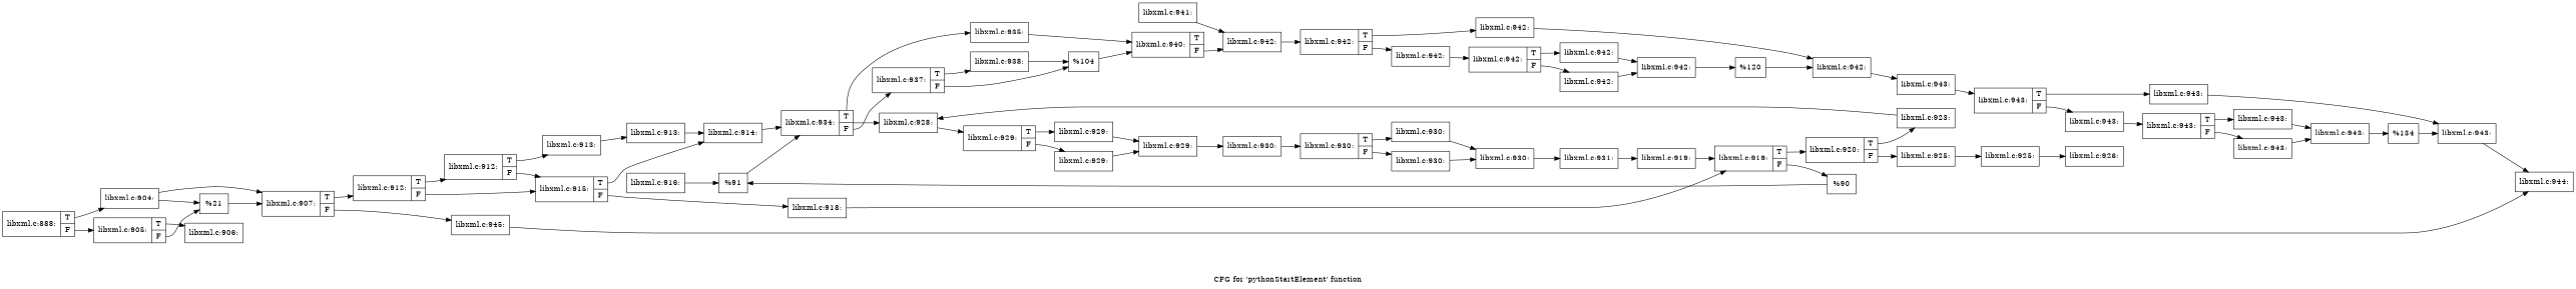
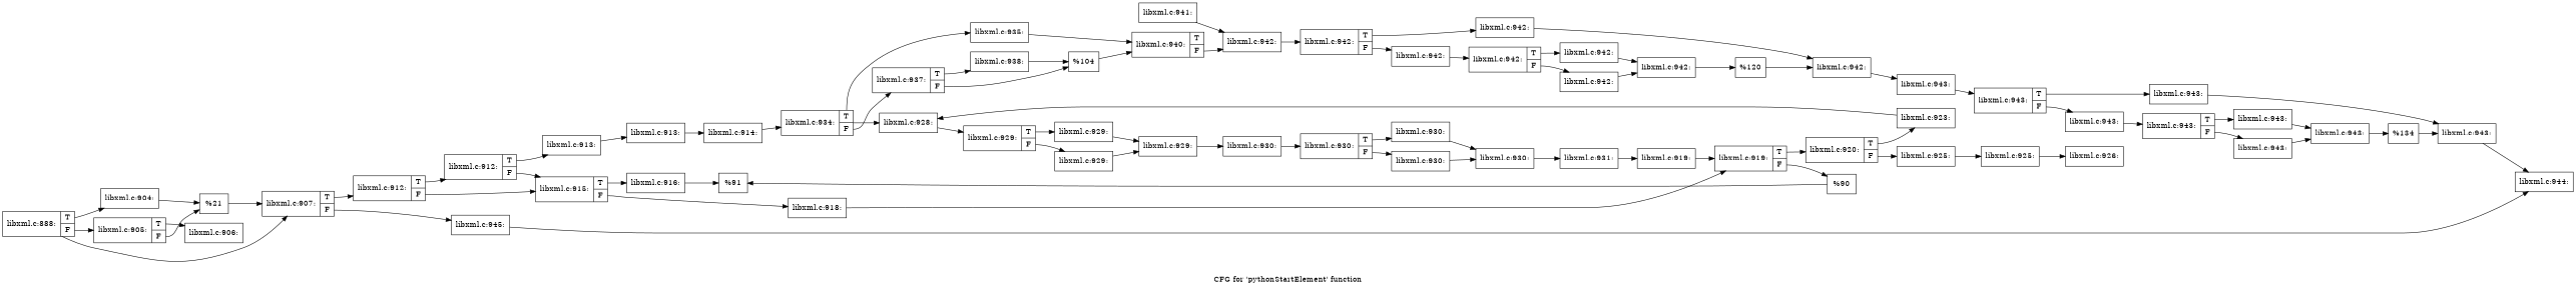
  digraph {
    label="CFG for 'pythonStartElement' function"
    rankdir=LR
    node [shape=record]
    n1 [label="{libxml.c:888:|{<s0>T|<s1>F}}"]
    n2 [label="{libxml.c:904:}"]
    n3 [label="{libxml.c:905:|{<s0>T|<s1>F}}"]
    n4 [label="{libxml.c:907:|{<s0>T|<s1>F}}"]
    n5 [label="{%21}"]
    n6 [label="{libxml.c:906:}"]
    n7 [label="{libxml.c:912:|{<s0>T|<s1>F}}"]
    n8 [label="{libxml.c:945:}"]
    n9 [label="{libxml.c:912:|{<s0>T|<s1>F}}"]
    n10 [label="{libxml.c:915:|{<s0>T|<s1>F}}"]
    n11 [label="{libxml.c:944:}"]
    n12 [label="{libxml.c:913:}"]
    n13 [label="{libxml.c:916:}"]
    n14 [label="{libxml.c:918:}"]
    n15 [label="{libxml.c:913:}"]
    n16 [label="{%91}"]
    n17 [label="{libxml.c:919:|{<s0>T|<s1>F}}"]
    n18 [label="{libxml.c:914:}"]
    n19 [label="{libxml.c:934:|{<s0>T|<s1>F}}"]
    n20 [label="{libxml.c:935:}"]
    n21 [label="{libxml.c:937:|{<s0>T|<s1>F}}"]
    n22 [label="{libxml.c:928:}"]
    n23 [label="{libxml.c:940:|{<s0>T|<s1>F}}"]
    n24 [label="{libxml.c:938:}"]
    n25 [label="{%104}"]
    n26 [label="{libxml.c:920:|{<s0>T|<s1>F}}"]
    n27 [label="{%90}"]
    n28 [label="{libxml.c:923:}"]
    n29 [label="{libxml.c:925:}"]
    n30 [label="{libxml.c:925:}"]
    n31 [label="{libxml.c:929:|{<s0>T|<s1>F}}"]
    n32 [label="{libxml.c:926:}"]
    n33 [label="{libxml.c:929:}"]
    n34 [label="{libxml.c:929:}"]
    n35 [label="{libxml.c:929:}"]
    n36 [label="{libxml.c:930:}"]
    n37 [label="{libxml.c:930:|{<s0>T|<s1>F}}"]
    n38 [label="{libxml.c:930:}"]
    n39 [label="{libxml.c:930:}"]
    n40 [label="{libxml.c:930:}"]
    n41 [label="{libxml.c:931:}"]
    n42 [label="{libxml.c:919:}"]
    n43 [label="{libxml.c:942:}"]
    n44 [label="{libxml.c:941:}"]
    n45 [label="{libxml.c:942:|{<s0>T|<s1>F}}"]
    n46 [label="{libxml.c:942:}"]
    n47 [label="{libxml.c:942:}"]
    n48 [label="{libxml.c:942:}"]
    n49 [label="{libxml.c:942:|{<s0>T|<s1>F}}"]
    n50 [label="{libxml.c:943:}"]
    n51 [label="{libxml.c:942:}"]
    n52 [label="{libxml.c:942:}"]
    n53 [label="{libxml.c:943:|{<s0>T|<s1>F}}"]
    n54 [label="{libxml.c:942:}"]
    n55 [label="{%120}"]
    n56 [label="{libxml.c:943:}"]
    n57 [label="{libxml.c:943:}"]
    n58 [label="{libxml.c:943:}"]
    n59 [label="{libxml.c:943:|{<s0>T|<s1>F}}"]
    n60 [label="{libxml.c:943:}"]
    n61 [label="{libxml.c:943:}"]
    n62 [label="{libxml.c:943:}"]
    n63 [label="{%134}"]
    n1 -> n2 [tailport=s0]
    n1 -> n3 [tailport=s1]
-   n2 -> n4
+   n1 -> n4
    n2 -> n5
    n3 -> n5 [tailport=s1]
    n3 -> n6 [tailport=s0]
    n4 -> n7 [tailport=s0]
    n4 -> n8 [tailport=s1]
    n5 -> n4
    n7 -> n9 [tailport=s0]
    n7 -> n10 [tailport=s1]
    n8 -> n11
    n9 -> n10 [tailport=s1]
    n9 -> n12 [tailport=s0]
-   n10 -> n18 [tailport=s0]
+   n10 -> n13 [tailport=s0]
    n10 -> n14 [tailport=s1]
    n12 -> n15
    n13 -> n16
    n14 -> n17
    n15 -> n18
-   n16 -> n19
    n17 -> n26 [tailport=s0]
    n17 -> n27 [tailport=s1]
    n18 -> n19
    n19 -> n20 [tailport=s0]
    n19 -> n21 [tailport=s1]
    n19 -> n22
    n20 -> n23
    n21 -> n24 [tailport=s0]
    n21 -> n25 [tailport=s1]
    n22 -> n31
    n23 -> n43 [tailport=s1]
    n24 -> n25
    n25 -> n23
    n26 -> n28 [tailport=s0]
    n26 -> n29 [tailport=s1]
    n27 -> n16
    n28 -> n22
    n29 -> n30
    n30 -> n32
    n31 -> n33 [tailport=s0]
    n31 -> n34 [tailport=s1]
    n33 -> n35
    n34 -> n35
    n35 -> n36
    n36 -> n37
    n37 -> n38 [tailport=s0]
    n37 -> n39 [tailport=s1]
    n38 -> n40
    n39 -> n40
    n40 -> n41
    n41 -> n42
    n42 -> n17
    n43 -> n45
    n44 -> n43
    n45 -> n46 [tailport=s0]
    n45 -> n47 [tailport=s1]
    n46 -> n48
    n47 -> n49
    n48 -> n50
    n49 -> n51 [tailport=s0]
    n49 -> n52 [tailport=s1]
    n50 -> n53
    n51 -> n54
    n52 -> n54
    n53 -> n56 [tailport=s0]
    n53 -> n57 [tailport=s1]
    n54 -> n55
    n55 -> n48
    n56 -> n58
    n57 -> n59
    n58 -> n11
    n59 -> n60 [tailport=s0]
    n59 -> n61 [tailport=s1]
    n60 -> n62
    n61 -> n62
    n62 -> n63
    n63 -> n58
  }
